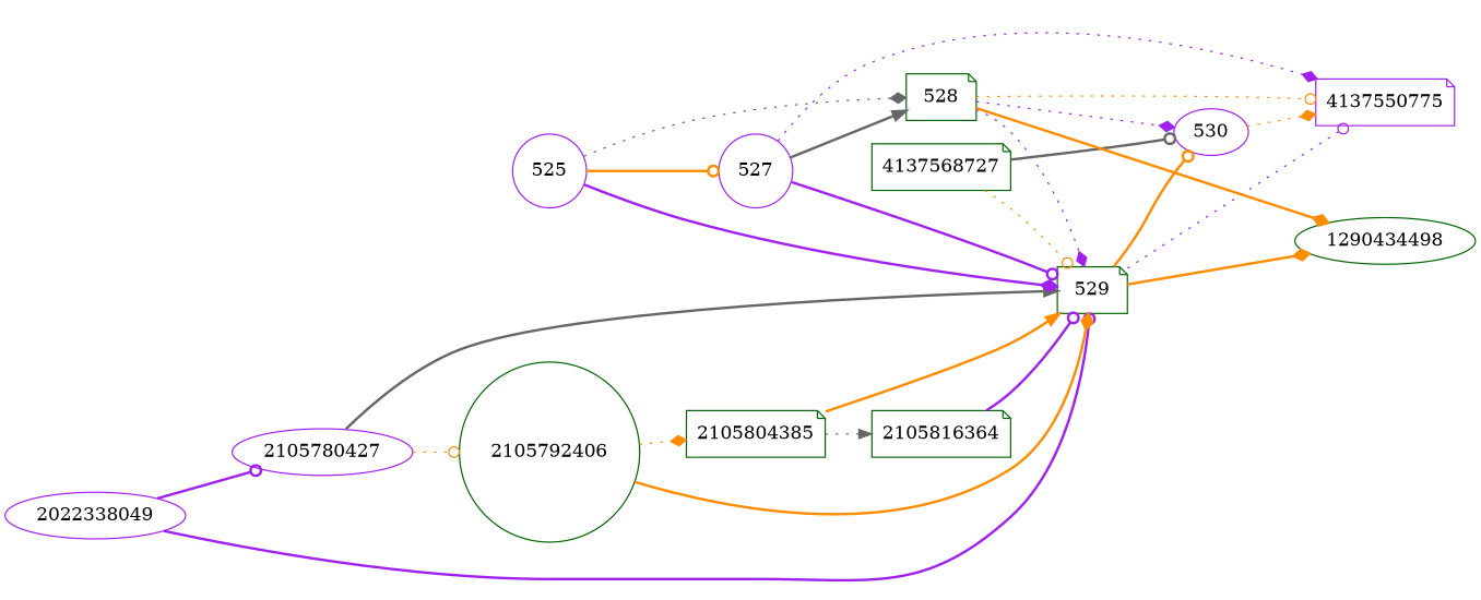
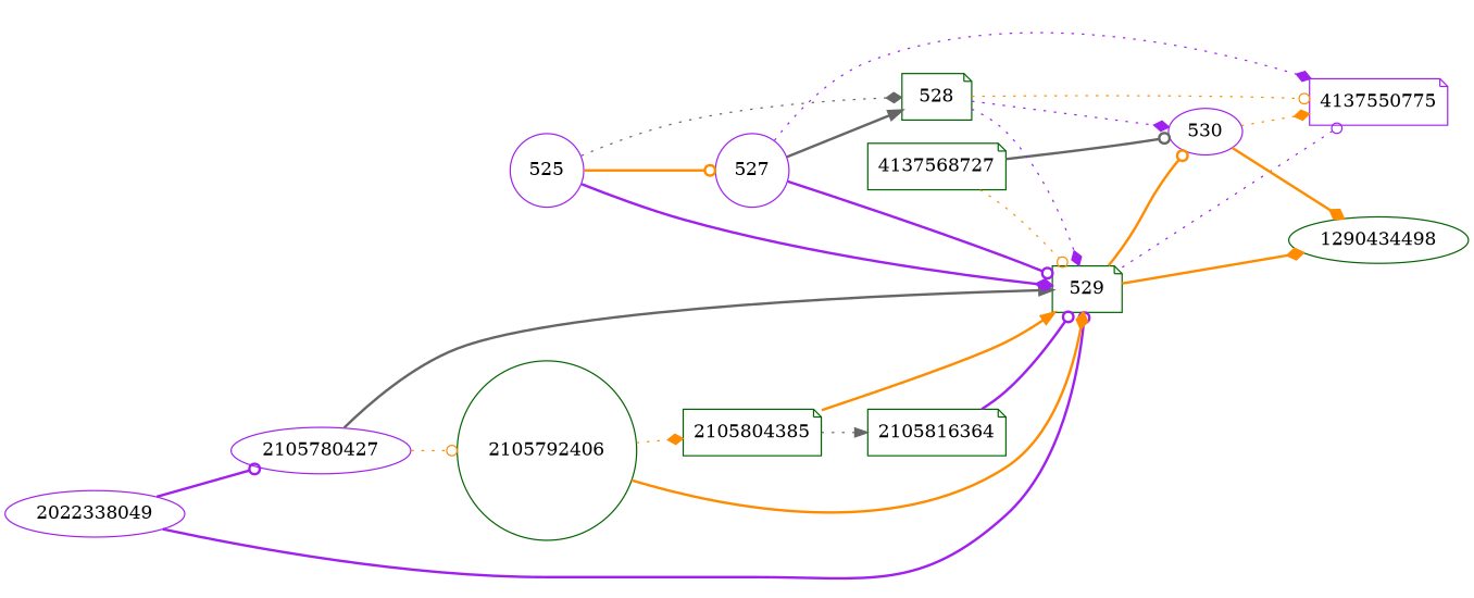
  strict digraph {
    rankdir=LR
    node [color=darkgreen shape=note]
    edge [arrowhead=odot color=darkorange style=bold]
    2022338049 [color=purple shape=ellipse]
    2105780427 [color=purple shape=ellipse]
    529
    2105792406 [shape=circle]
    530 [color=purple shape=ellipse]
    4137550775 [color=purple]
    1290434498 [shape=ellipse]
    2105804385
    2105816364
    4137568727
    525 [color=purple shape=circle]
    527 [color=purple shape=circle]
    528
    2022338049 -> 2105780427 [color=purple]
    2022338049 -> 529 [color=purple]
    2105780427 -> 529 [arrowhead=normal color=gray40]
    2105780427 -> 2105792406 [style=dotted]
    529 -> 530
    529 -> 4137550775 [color=purple style=dotted]
    529 -> 1290434498 [arrowhead=diamond]
    2105792406 -> 529 [arrowhead=diamond]
    2105792406 -> 2105804385 [arrowhead=diamond style=dotted]
    530 -> 4137550775 [arrowhead=diamond style=dotted]
    2105804385 -> 529 [arrowhead=normal]
    2105804385 -> 2105816364 [arrowhead=normal color=gray40 style=dotted]
    2105816364 -> 529 [color=purple]
    4137568727 -> 529 [style=dotted]
    4137568727 -> 530 [color=gray40]
    525 -> 529 [arrowhead=diamond color=purple]
    525 -> 527
    525 -> 528 [arrowhead=diamond color=gray40 style=dotted]
    527 -> 529 [color=purple]
    527 -> 4137550775 [arrowhead=diamond color=purple style=dotted]
    527 -> 528 [arrowhead=normal color=gray40]
    528 -> 529 [arrowhead=diamond color=purple style=dotted]
    528 -> 530 [arrowhead=diamond color=purple style=dotted]
    528 -> 4137550775 [style=dotted]
-   528 -> 1290434498 [arrowhead=diamond]
+   530 -> 1290434498 [arrowhead=diamond]
  }
